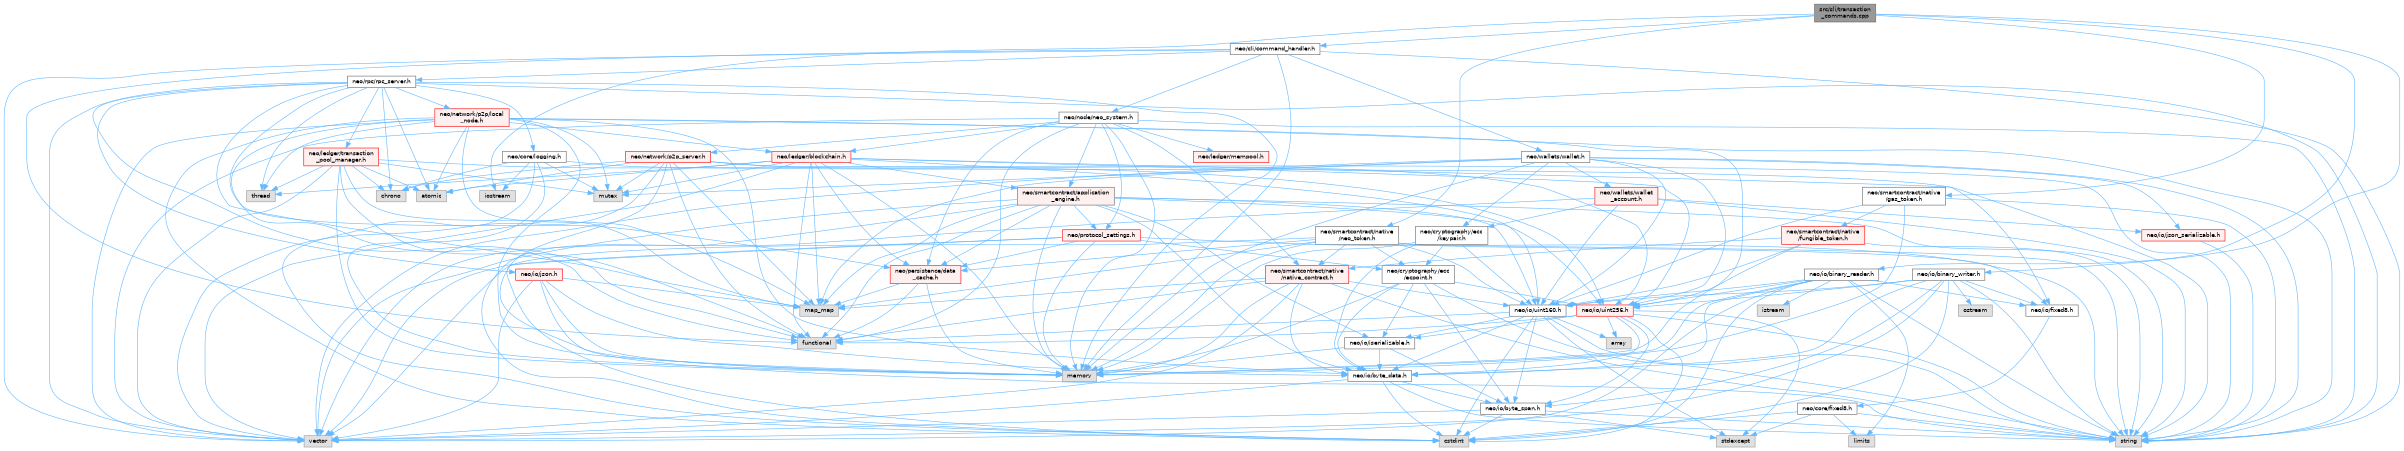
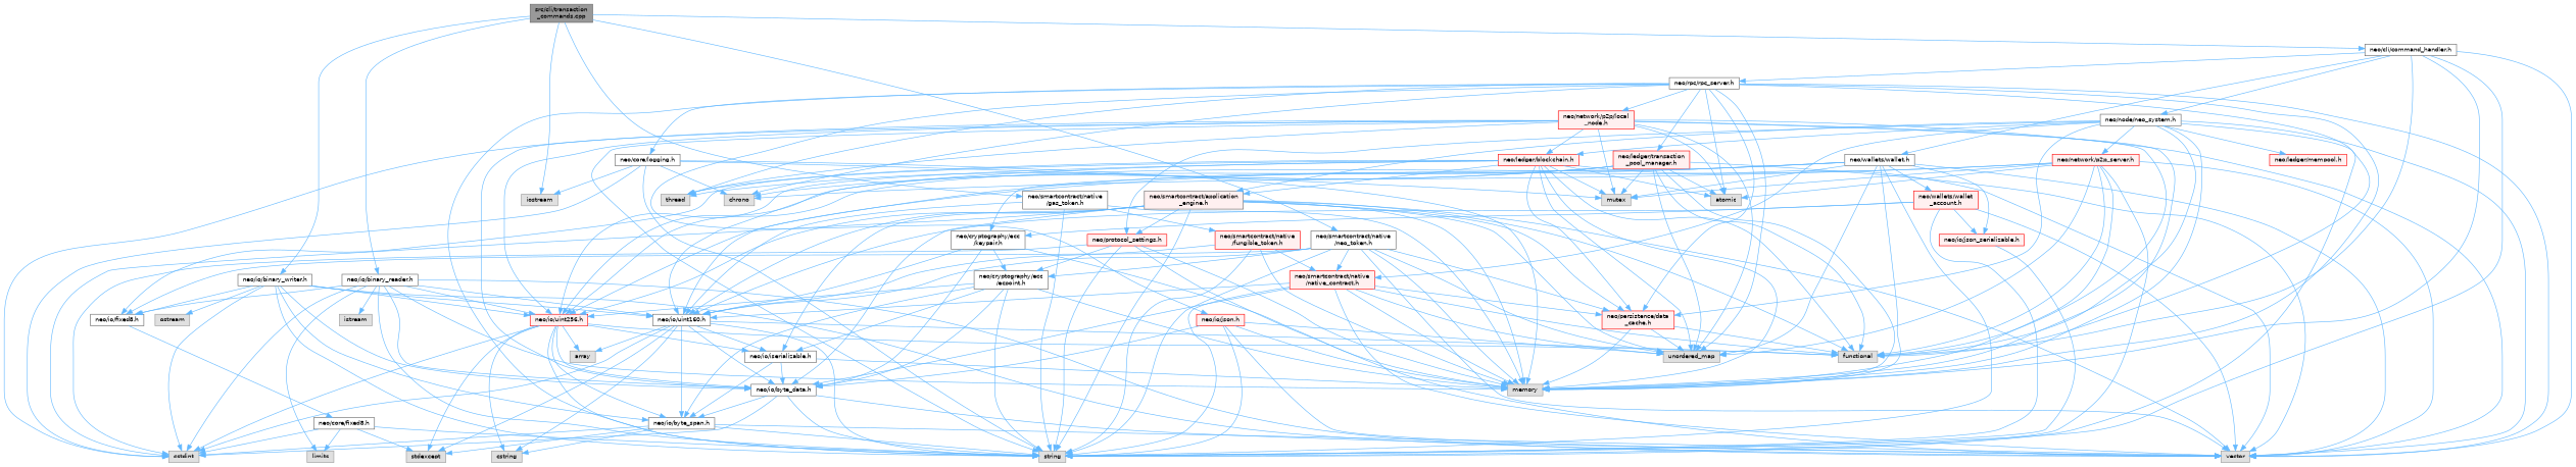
  digraph {
    node [color=grey40 fillcolor=white fontname=Helvetica fontsize=10 shape=box style=filled]
    edge [color=steelblue1 fontname=Helvetica fontsize=10 labelfontname=Helvetica labelfontsize=10 style=solid]
    n1 [color=gray40 fillcolor=grey60 fontcolor=black height=0.2 label="src/cli/transaction\l_commands.cpp" width=0.4]
    n2 [height=0.2 label="neo/cli/command_handler.h" width=0.4]
    n3 [color=grey60 fillcolor="#E0E0E0" height=0.2 label=iostream width=0.4]
    n4 [height=0.2 label="neo/io/binary_reader.h" width=0.4]
    n5 [height=0.2 label="neo/io/binary_writer.h" width=0.4]
    n6 [height=0.2 label="neo/smartcontract/native\l/gas_token.h" width=0.4]
    n7 [height=0.2 label="neo/smartcontract/native\l/neo_token.h" width=0.4]
    n8 [height=0.2 label="neo/node/neo_system.h" width=0.4]
    n9 [color=grey60 fillcolor="#E0E0E0" height=0.2 label=string width=0.4]
    n10 [color=grey60 fillcolor="#E0E0E0" height=0.2 label=vector width=0.4]
    n11 [color=grey60 fillcolor="#E0E0E0" height=0.2 label=memory width=0.4]
    n12 [color=grey60 fillcolor="#E0E0E0" height=0.2 label=functional width=0.4]
    n13 [height=0.2 label="neo/rpc/rpc_server.h" width=0.4]
    n14 [height=0.2 label="neo/wallets/wallet.h" width=0.4]
    n15 [height=0.2 label="neo/io/fixed8.h" width=0.4]
    n16 [height=0.2 label="neo/io/uint160.h" width=0.4]
    n17 [color=red fillcolor="#FFF0F0" height=0.2 label="neo/io/uint256.h" width=0.4]
    n18 [color=grey60 fillcolor="#E0E0E0" height=0.2 label=cstdint width=0.4]
    n19 [color=grey60 fillcolor="#E0E0E0" height=0.2 label=limits width=0.4]
    n20 [height=0.2 label="neo/io/byte_data.h" width=0.4]
    n21 [color=grey60 fillcolor="#E0E0E0" height=0.2 label=istream width=0.4]
    n22 [height=0.2 label="neo/io/byte_span.h" width=0.4]
    n23 [color=grey60 fillcolor="#E0E0E0" height=0.2 label=ostream width=0.4]
    n24 [color=red fillcolor="#FFF0F0" height=0.2 label="neo/smartcontract/native\l/fungible_token.h" width=0.4]
    n25 [color=red fillcolor="#FFF0F0" height=0.2 label="neo/persistence/data\l_cache.h" width=0.4]
    n26 [color=red fillcolor="#FFF0F0" height=0.2 label="neo/smartcontract/native\l/native_contract.h" width=0.4]
-   n27 [color=grey60 fillcolor="#E0E0E0" height=0.2 label=map_map width=0.4]
+   n27 [color=grey60 fillcolor="#E0E0E0" height=0.2 label=unordered_map width=0.4]
    n28 [height=0.2 label="neo/cryptography/ecc\l/ecpoint.h" width=0.4]
    n29 [color=red fillcolor="#FFF0F0" height=0.2 label="neo/ledger/blockchain.h" width=0.4]
    n30 [fillcolor="#FFF0F0" height=0.2 label="neo/smartcontract/application\l_engine.h" width=0.4]
    n31 [color=red fillcolor="#FFF0F0" height=0.2 label="neo/protocol_settings.h" width=0.4]
    n32 [color=red fillcolor="#FFF0F0" height=0.2 label="neo/ledger/mempool.h" width=0.4]
    n33 [color=red fillcolor="#FFF0F0" height=0.2 label="neo/network/p2p_server.h" width=0.4]
    n34 [color=grey60 fillcolor="#E0E0E0" height=0.2 label=atomic width=0.4]
    n35 [color=grey60 fillcolor="#E0E0E0" height=0.2 label=thread width=0.4]
    n36 [color=grey60 fillcolor="#E0E0E0" height=0.2 label=chrono width=0.4]
    n37 [height=0.2 label="neo/core/logging.h" width=0.4]
    n38 [color=red fillcolor="#FFF0F0" height=0.2 label="neo/io/json.h" width=0.4]
    n39 [color=red fillcolor="#FFF0F0" height=0.2 label="neo/ledger/transaction\l_pool_manager.h" width=0.4]
    n40 [color=red fillcolor="#FFF0F0" height=0.2 label="neo/network/p2p/local\l_node.h" width=0.4]
    n41 [color=grey60 fillcolor="#E0E0E0" height=0.2 label=mutex width=0.4]
    n42 [height=0.2 label="neo/cryptography/ecc\l/keypair.h" width=0.4]
    n43 [color=red fillcolor="#FFF0F0" height=0.2 label="neo/io/json_serializable.h" width=0.4]
    n44 [color=red fillcolor="#FFF0F0" height=0.2 label="neo/wallets/wallet\l_account.h" width=0.4]
    n45 [height=0.2 label="neo/io/iserializable.h" width=0.4]
    n46 [height=0.2 label="neo/core/fixed8.h" width=0.4]
    n47 [color=grey60 fillcolor="#E0E0E0" height=0.2 label=stdexcept width=0.4]
+   n48 [color=grey60 fillcolor="#E0E0E0" height=0.2 label=cstring width=0.4]
    n49 [color=grey60 fillcolor="#E0E0E0" height=0.2 label=array width=0.4]
    n1 -> n2
    n1 -> n3
    n1 -> n4
    n1 -> n5
    n1 -> n6
    n1 -> n7
    n2 -> n8
    n2 -> n9
    n2 -> n10
    n2 -> n11
    n2 -> n12
    n2 -> n13
    n2 -> n14
    n4 -> n9
    n4 -> n10
    n4 -> n11
    n4 -> n15
    n4 -> n16
    n4 -> n17
    n4 -> n18
    n4 -> n19
    n4 -> n20
    n4 -> n21
    n5 -> n9
    n5 -> n10
    n5 -> n15
    n5 -> n16
    n5 -> n17
    n5 -> n18
    n5 -> n20
    n5 -> n22
    n5 -> n23
    n6 -> n9
    n6 -> n11
    n6 -> n16
    n6 -> n24
    n7 -> n9
    n7 -> n10
    n7 -> n11
    n7 -> n15
    n7 -> n16
    n7 -> n25
    n7 -> n26
    n7 -> n27
    n7 -> n28
    n8 -> n9
    n8 -> n10
    n8 -> n11
    n8 -> n12
    n8 -> n25
    n8 -> n26
    n8 -> n29
    n8 -> n30
    n8 -> n31
    n8 -> n32
    n8 -> n33
    n13 -> n9
    n13 -> n10
    n13 -> n11
    n13 -> n12
    n13 -> n25
    n13 -> n27
    n13 -> n34
    n13 -> n35
    n13 -> n36
    n13 -> n37
    n13 -> n38
    n13 -> n39
    n13 -> n40
    n14 -> n9
    n14 -> n10
    n14 -> n11
    n14 -> n16
    n14 -> n17
    n14 -> n27
    n14 -> n41
    n14 -> n42
    n14 -> n43
    n14 -> n44
    n15 -> n46
    n16 -> n9
    n16 -> n12
    n16 -> n18
    n16 -> n20
    n16 -> n22
    n16 -> n45
    n16 -> n47
+   n16 -> n48
    n16 -> n49
    n17 -> n9
    n17 -> n12
    n17 -> n18
    n17 -> n20
    n17 -> n22
    n17 -> n45
    n17 -> n47
+   n17 -> n48
    n17 -> n49
    n20 -> n9
    n20 -> n10
    n20 -> n18
    n20 -> n22
    n22 -> n9
    n22 -> n10
    n22 -> n18
    n22 -> n47
+   n22 -> n48
    n24 -> n9
    n24 -> n11
    n24 -> n16
    n24 -> n26
    n25 -> n11
    n25 -> n12
    n25 -> n27
    n26 -> n9
    n26 -> n10
    n26 -> n11
    n26 -> n12
    n26 -> n16
    n26 -> n20
-   n31 -> n25
+   n26 -> n25
    n26 -> n27
    n28 -> n9
    n28 -> n11
    n28 -> n17
    n28 -> n20
    n28 -> n22
    n28 -> n45
    n29 -> n10
    n29 -> n11
    n29 -> n12
    n29 -> n15
    n29 -> n16
    n29 -> n17
    n29 -> n25
    n29 -> n27
    n29 -> n30
    n29 -> n34
    n29 -> n35
    n29 -> n41
    n30 -> n9
    n30 -> n10
    n30 -> n11
    n30 -> n12
    n30 -> n16
    n30 -> n17
    n30 -> n18
    n30 -> n20
    n30 -> n25
    n30 -> n27
    n30 -> n31
    n30 -> n45
    n31 -> n9
    n31 -> n10
    n31 -> n11
    n31 -> n18
    n31 -> n28
    n33 -> n9
    n33 -> n10
    n33 -> n11
    n33 -> n12
    n33 -> n17
    n33 -> n27
    n33 -> n34
    n33 -> n36
    n33 -> n41
    n37 -> n3
    n37 -> n9
    n37 -> n11
    n37 -> n18
    n37 -> n36
    n37 -> n41
    n38 -> n9
    n38 -> n10
    n38 -> n11
    n38 -> n20
    n38 -> n27
    n39 -> n10
    n39 -> n11
    n39 -> n12
    n39 -> n17
    n39 -> n27
    n39 -> n34
    n39 -> n35
    n39 -> n36
    n39 -> n41
    n40 -> n9
    n40 -> n10
    n40 -> n11
    n40 -> n12
    n40 -> n17
    n40 -> n18
    n40 -> n20
    n40 -> n27
    n40 -> n29
    n40 -> n34
    n40 -> n35
    n40 -> n41
    n42 -> n11
    n42 -> n16
    n42 -> n20
    n42 -> n28
    n43 -> n9
    n44 -> n9
    n44 -> n10
    n44 -> n16
    n44 -> n42
    n44 -> n43
    n45 -> n11
    n45 -> n20
    n45 -> n22
    n46 -> n9
    n46 -> n18
    n46 -> n19
    n46 -> n47
  }
